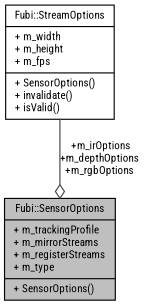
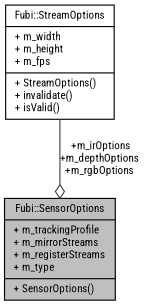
  digraph {
    fontname="Roboto Condensed"
    node [color=black fontname="Roboto Condensed" fontsize=10 shape=record style=filled]
    n1 [fillcolor=grey75 fontcolor=black height=0.2 label="{Fubi::SensorOptions\n|+ m_trackingProfile\l+ m_mirrorStreams\l+ m_registerStreams\l+ m_type\l|+ SensorOptions()\l}" width=0.4]
-   n2 [fillcolor=white height=0.2 label="{Fubi::StreamOptions\n|+ m_width\l+ m_height\l+ m_fps\l|+ SensorOptions()\l+ invalidate()\l+ isValid()\l}" width=0.4]
+   n2 [fillcolor=white height=0.2 label="{Fubi::StreamOptions\n|+ m_width\l+ m_height\l+ m_fps\l|+ StreamOptions()\l+ invalidate()\l+ isValid()\l}" width=0.4]
    n2 -> n1 [arrowhead=odiamond color=grey25 fontname="Roboto Condensed" fontsize=10 label=" +m_irOptions\n+m_depthOptions\n+m_rgbOptions" labelfontname=FreeSans labelfontsize=10 style=solid]
  }
